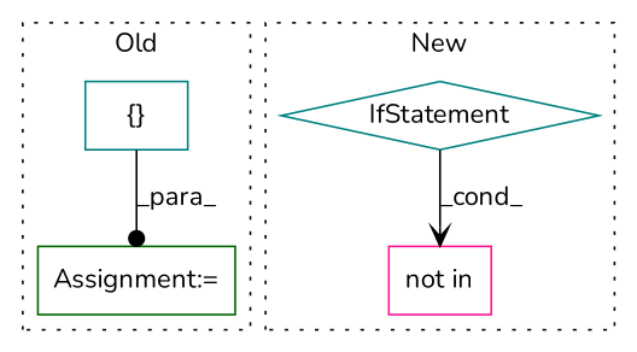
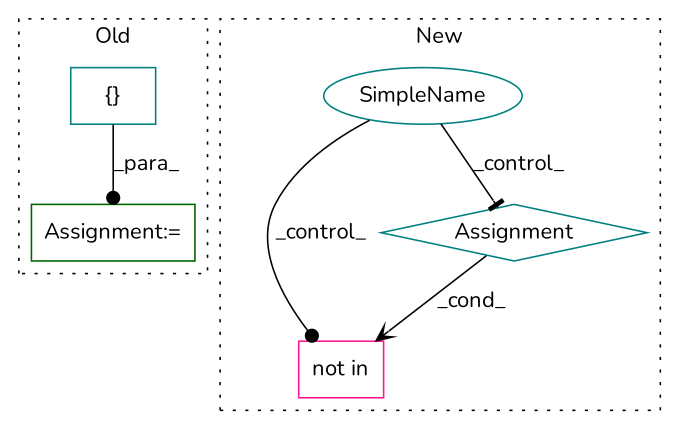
  digraph {
    fontname=Nunito
    node [color=teal fontname=Nunito shape=box]
    edge [arrowhead=dot fontname=Nunito style=solid]
    n1 [a=4 l="1,1" label="{}" s="935,937"]
    n2 [a=7 color=darkgreen l=1 label="Assignment:=" s=925]
    n3 [a=108 color=deeppink l=29 label="not in" s=1099]
-   n4 [a=25 l="12,2" label=IfStatement s="1087,1128" shape=diamond]
+   n4 [a=25 l="12,2" label=Assignment s="1087,1128" shape=diamond]
+   n5 [a=42 label=SimpleName shape=ellipse]
    subgraph cluster_1 {
      label=Old
      style=dotted
      n1
      n2
    }
    subgraph cluster_2 {
      label=New
      style=dotted
      n3
      n4
+     n5
    }
    n1 -> n2 [label=_para_]
    n4 -> n3 [arrowhead=vee label=_cond_]
+   n5 -> n3 [label=_control_]
+   n5 -> n4 [arrowhead=tee label=_control_]
  }
